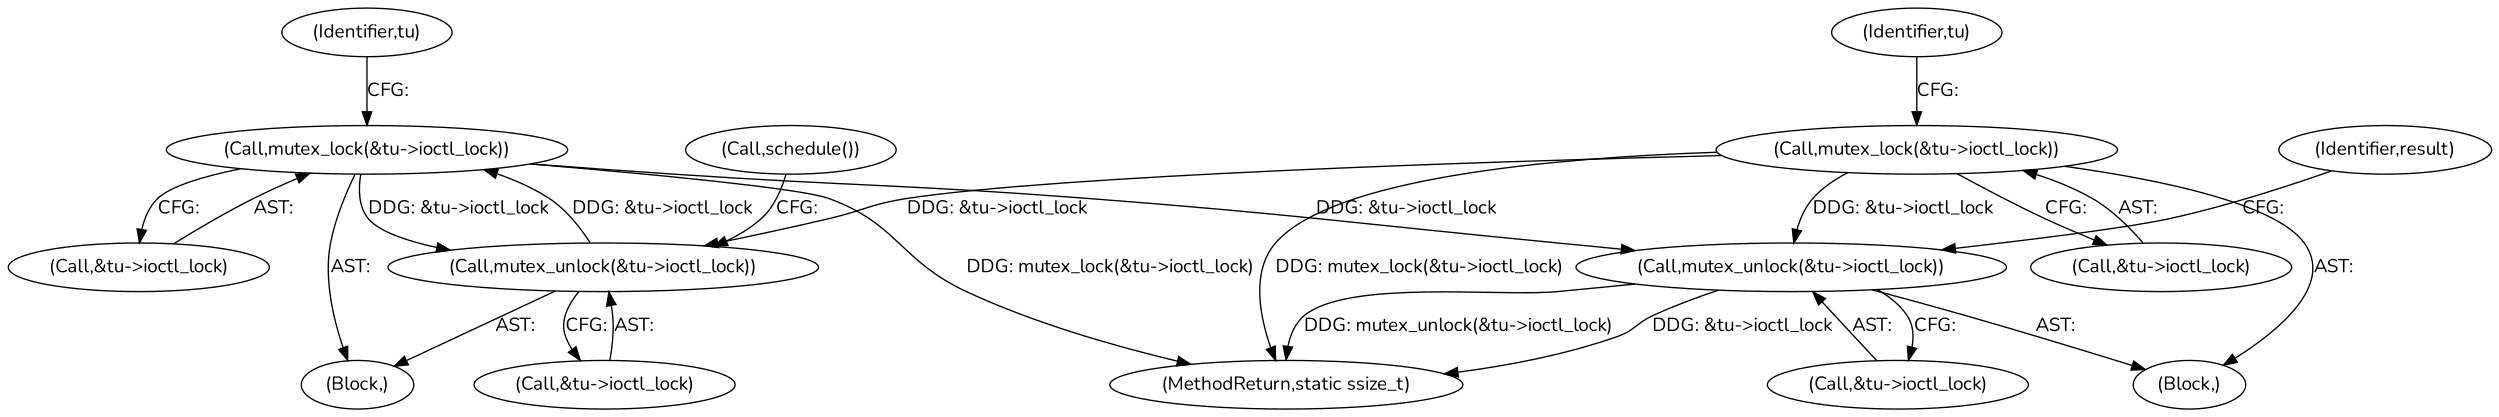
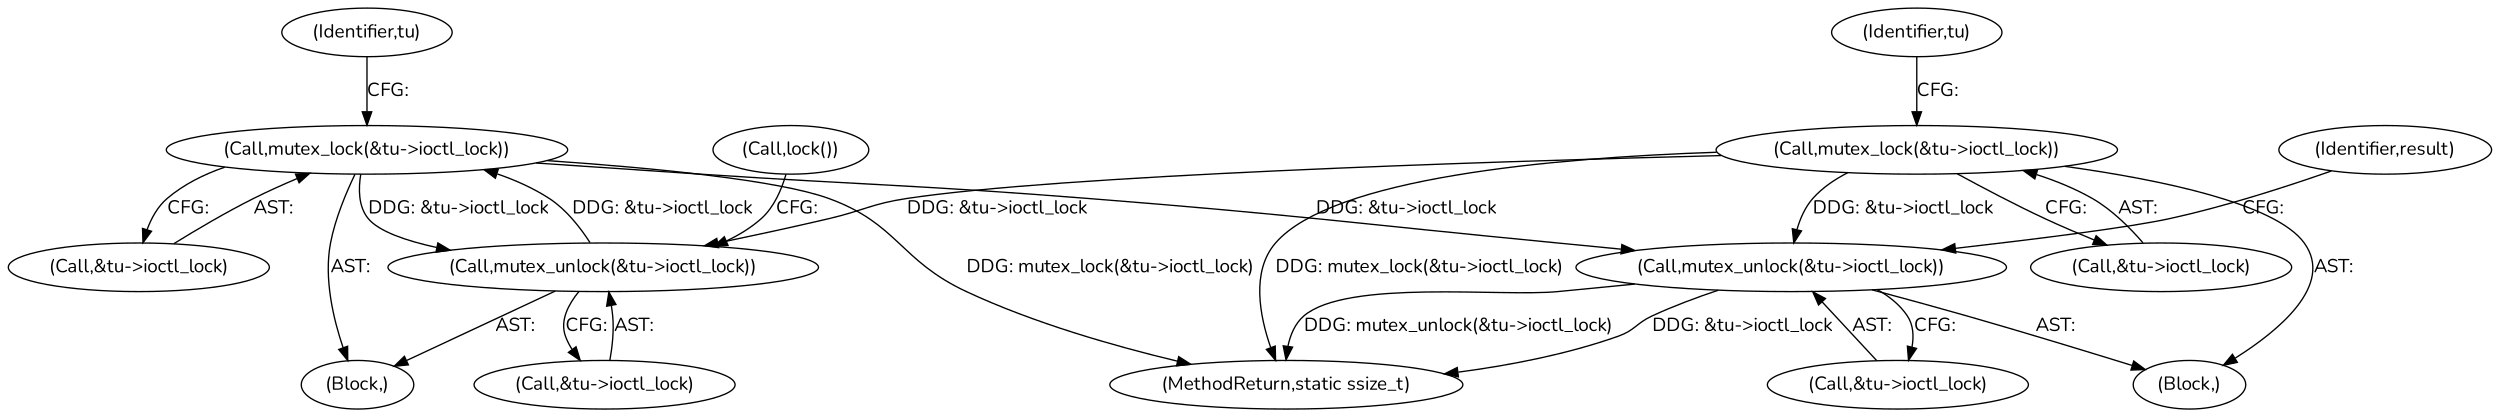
  digraph {
    fontname=Nunito
    node [fontname=Nunito]
    edge [fontname=Nunito]
    n1 [label="(Call,mutex_unlock(&tu->ioctl_lock))"]
    n2 [label="(MethodReturn,static ssize_t)"]
    n3 [label="(Block,)"]
    n4 [label="(Call,&tu->ioctl_lock)"]
    n5 [label="(Call,mutex_lock(&tu->ioctl_lock))"]
    n6 [label="(Call,mutex_unlock(&tu->ioctl_lock))"]
    n7 [label="(Block,)"]
    n8 [label="(Call,&tu->ioctl_lock)"]
    n9 [label="(Call,&tu->ioctl_lock)"]
    n10 [label="(Call,mutex_lock(&tu->ioctl_lock))"]
    n11 [label="(Call,&tu->ioctl_lock)"]
-   n12 [label="(Call,schedule())"]
+   n12 [label="(Call,lock())"]
    n13 [label="(Identifier,tu)"]
    n14 [label="(Identifier,tu)"]
    n15 [label="(Identifier,result)"]
    n1 -> n2 [label="DDG: &tu->ioctl_lock"]
    n1 -> n2 [label="DDG: mutex_unlock(&tu->ioctl_lock)"]
    n1 -> n3 [label="AST: "]
    n1 -> n4 [label="CFG: "]
    n4 -> n1 [label="AST: "]
    n5 -> n1 [label="DDG: &tu->ioctl_lock"]
    n5 -> n2 [label="DDG: mutex_lock(&tu->ioctl_lock)"]
    n5 -> n6 [label="DDG: &tu->ioctl_lock"]
    n5 -> n7 [label="AST: "]
    n5 -> n8 [label="CFG: "]
    n6 -> n5 [label="DDG: &tu->ioctl_lock"]
    n6 -> n7 [label="AST: "]
    n6 -> n9 [label="CFG: "]
    n8 -> n5 [label="AST: "]
    n9 -> n6 [label="AST: "]
    n10 -> n1 [label="DDG: &tu->ioctl_lock"]
    n10 -> n2 [label="DDG: mutex_lock(&tu->ioctl_lock)"]
    n10 -> n3 [label="AST: "]
    n10 -> n6 [label="DDG: &tu->ioctl_lock"]
    n10 -> n11 [label="CFG: "]
    n11 -> n10 [label="AST: "]
    n12 -> n6 [label="CFG: "]
    n13 -> n10 [label="CFG: "]
    n14 -> n5 [label="CFG: "]
    n15 -> n1 [label="CFG: "]
  }
